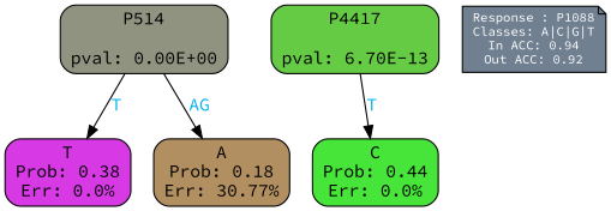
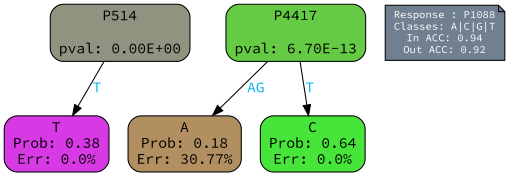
  digraph {
    fontname="Source Code Pro"
    ranksep=equally
    splines=polylines
    node [color=black fontname="Source Code Pro" shape=box style="filled, rounded"]
    edge [fontcolor=deepskyblue2 fontname="Source Code Pro"]
    n1 [fillcolor="#b18f60" label="A\nProb: 0.18\nErr: 30.77%"]
-   n2 [fillcolor="#47e539" label="C\nProb: 0.44\nErr: 0.0%"]
+   n2 [fillcolor="#47e539" label="C\nProb: 0.64\nErr: 0.0%"]
    n3 [fillcolor="#d739e5" label="T\nProb: 0.38\nErr: 0.0%"]
    n4 [align=left fillcolor=slategray fontcolor=white fontsize=10 label="Response : P1088\nClasses: A|C|G|T\nIn ACC: 0.94\nOut ACC: 0.92\n" shape=note style=filled]
    n5 [fillcolor="#919381" label="P514\n\npval: 0.00E+00"]
    n6 [fillcolor="#66cb44" label="P4417\n\npval: 6.70E-13"]
    subgraph sub_1 {
      rank=same
      n1
      n2
      n3
    }
    subgraph sub_2 {
      rank=same
      n4
      n5
    }
    n5 -> n3 [label=T]
-   n5 -> n1 [label=AG]
+   n6 -> n1 [label=AG]
    n6 -> n2 [label=T]
  }
